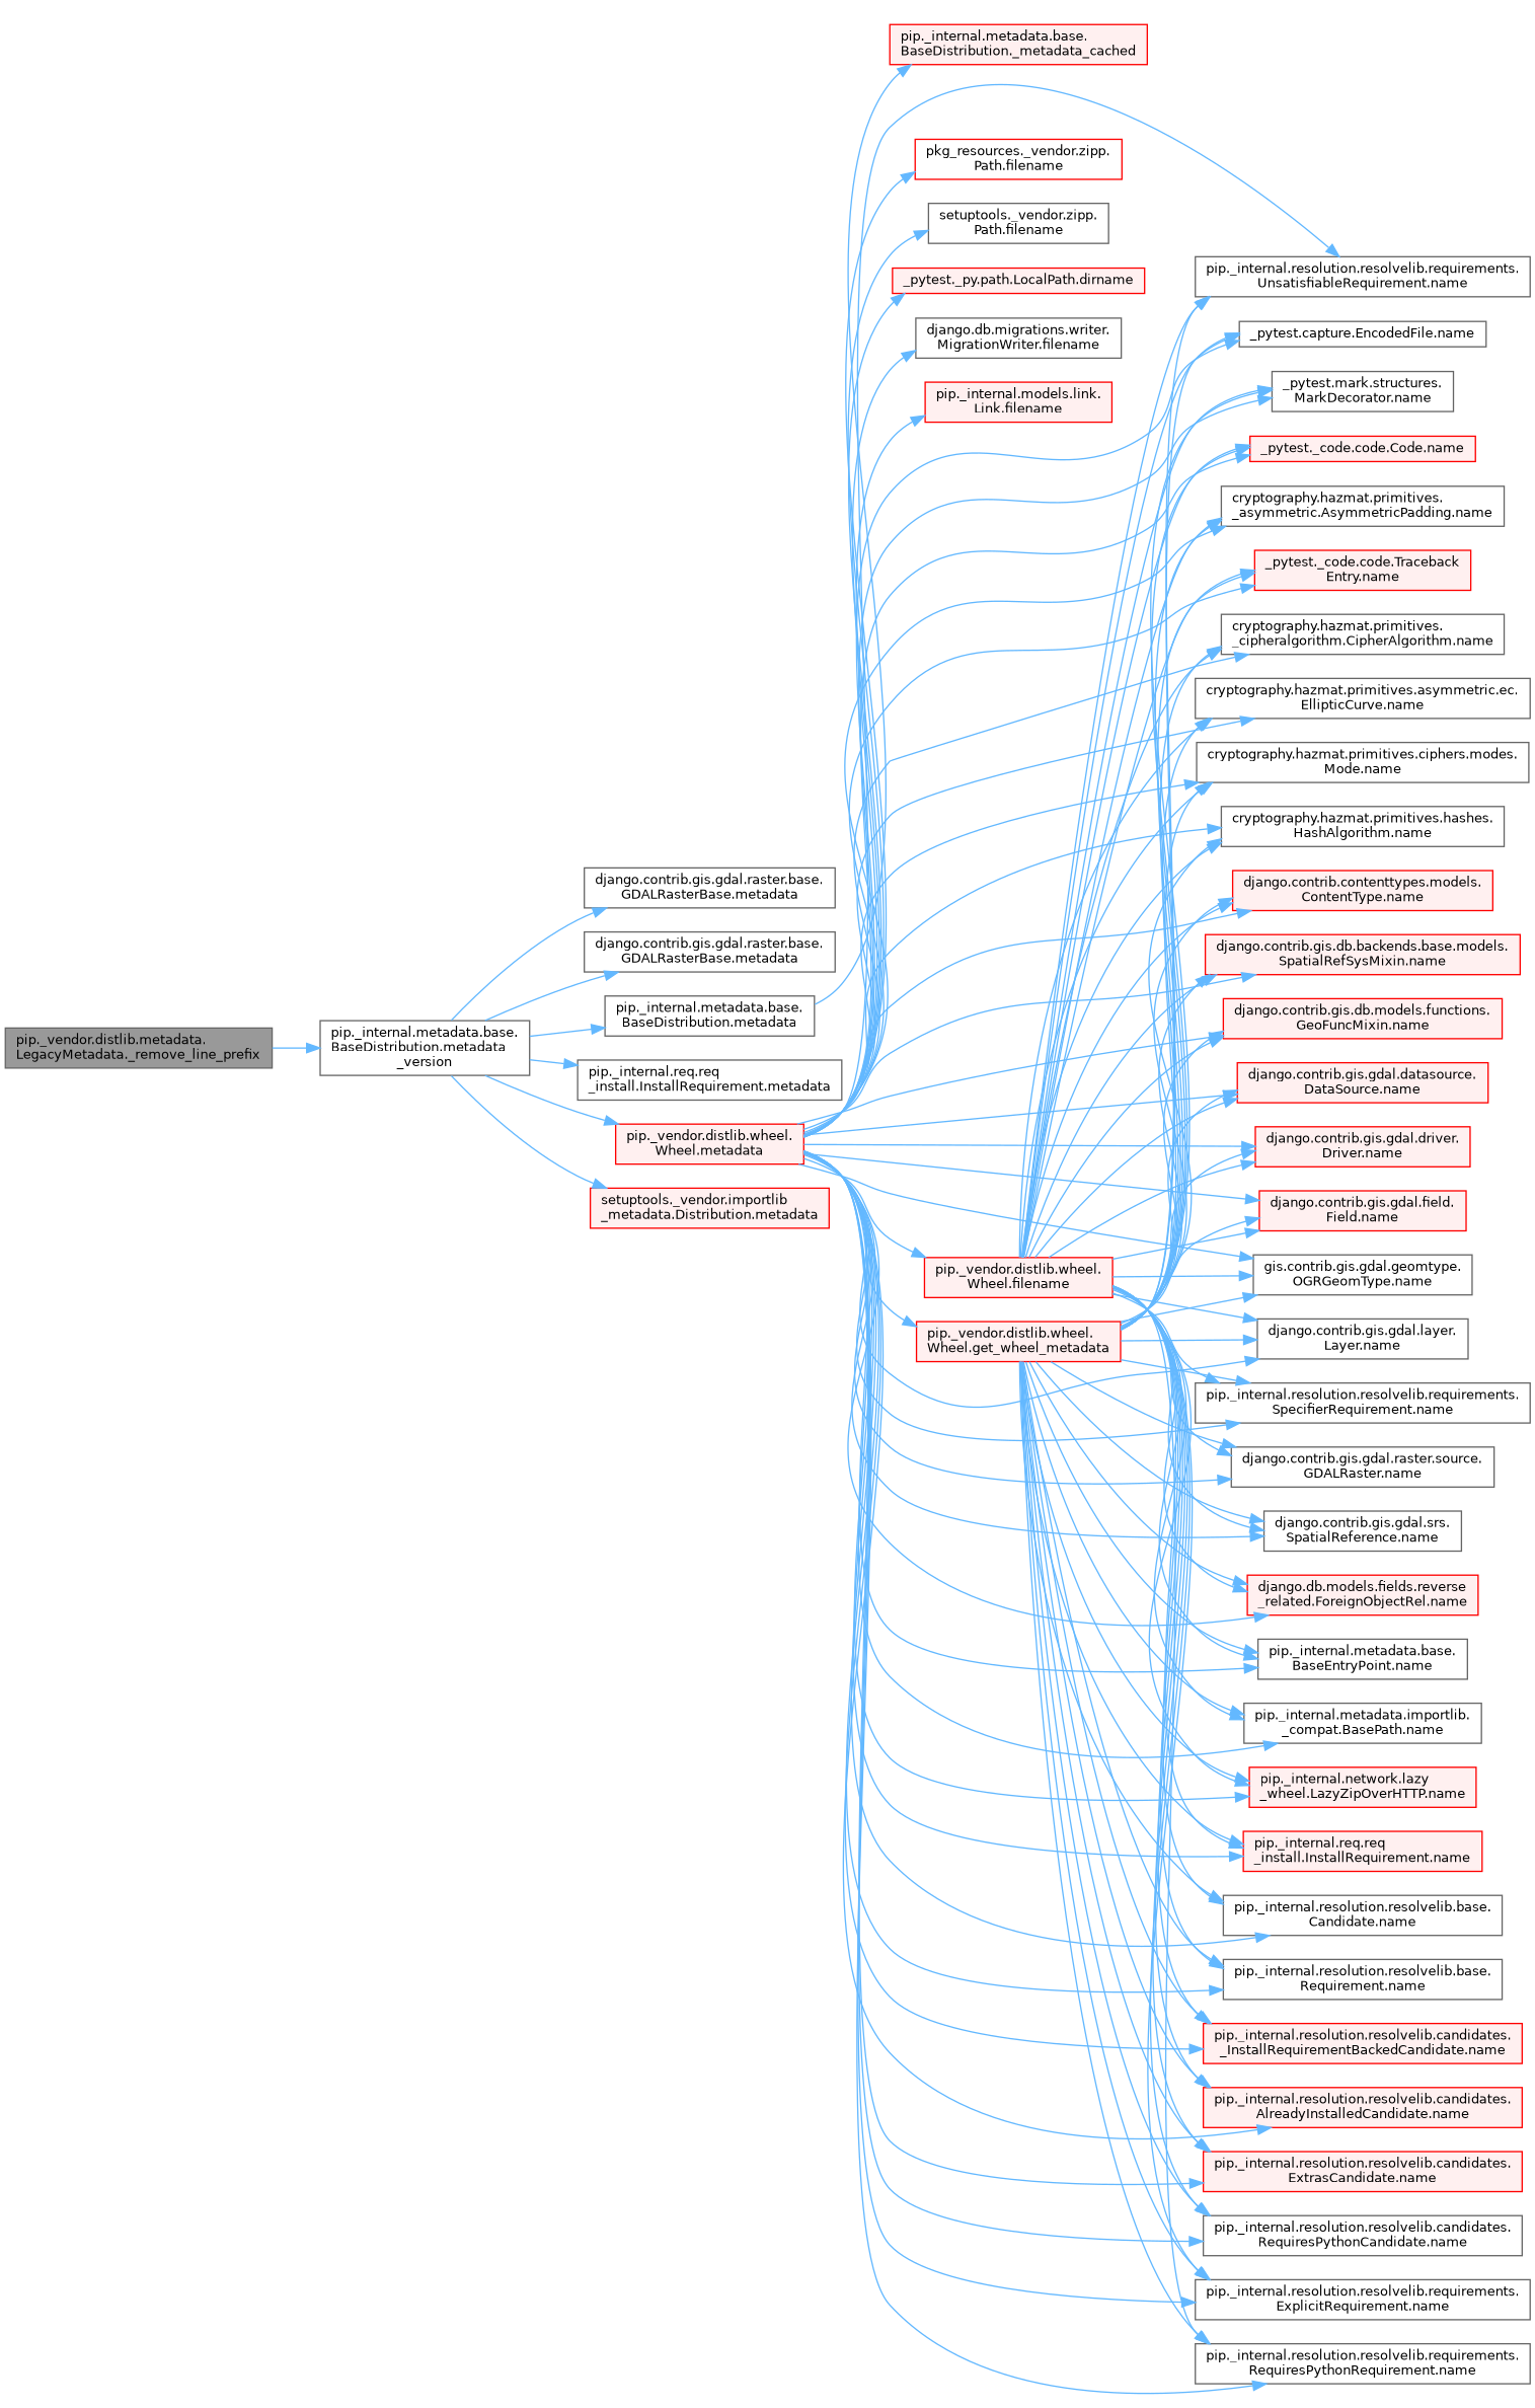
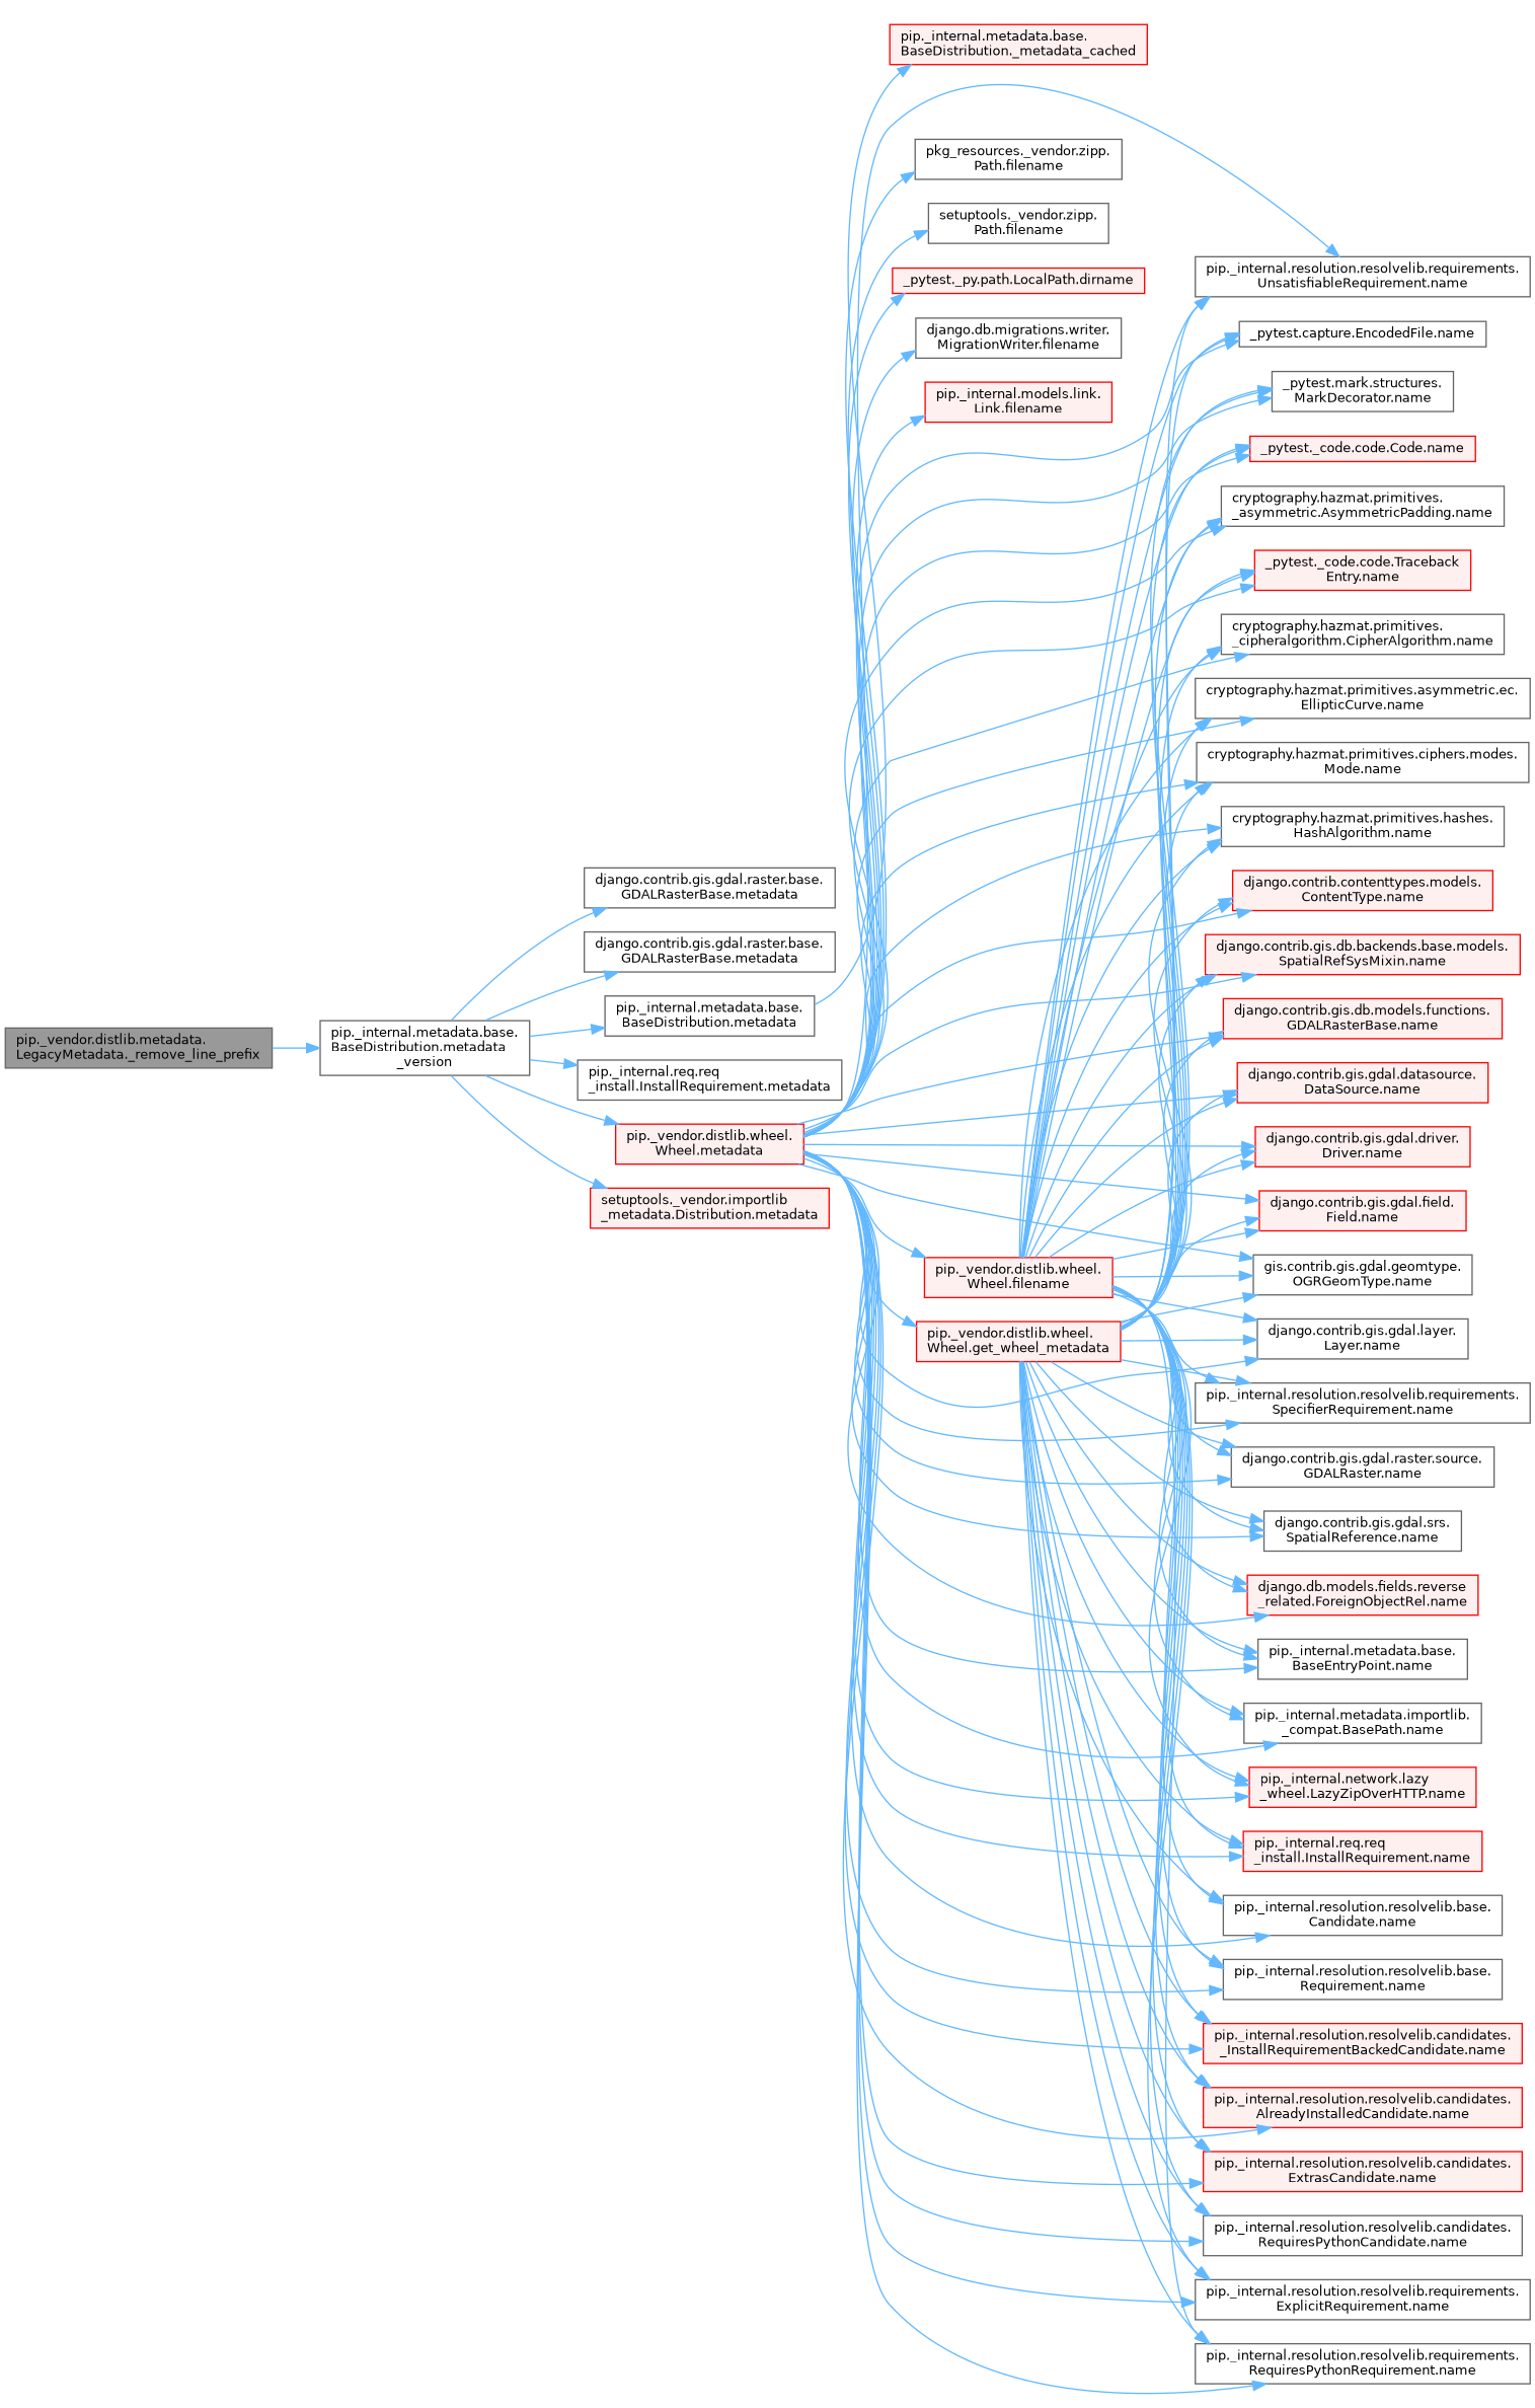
  digraph {
    rankdir=LR
    node [color=grey40 fillcolor=white fontname=Helvetica fontsize=10 shape=box style=filled]
    edge [color=steelblue1 fontname=Helvetica fontsize=10 labelfontname=Helvetica labelfontsize=10 style=solid]
    n1 [color=gray40 fillcolor=grey60 fontcolor=black height=0.2 label="pip._vendor.distlib.metadata.\lLegacyMetadata._remove_line_prefix" width=0.4]
    n2 [height=0.2 label="pip._internal.metadata.base.\lBaseDistribution.metadata\l_version" width=0.4]
    n3 [height=0.2 label="django.contrib.gis.gdal.raster.base.\lGDALRasterBase.metadata" width=0.4]
    n4 [height=0.2 label="django.contrib.gis.gdal.raster.base.\lGDALRasterBase.metadata" width=0.4]
    n5 [height=0.2 label="pip._internal.metadata.base.\lBaseDistribution.metadata" width=0.4]
    n6 [height=0.2 label="pip._internal.req.req\l_install.InstallRequirement.metadata" width=0.4]
    n7 [color=red fillcolor="#FFF0F0" height=0.2 label="pip._vendor.distlib.wheel.\lWheel.metadata" width=0.4]
    n8 [color=red fillcolor="#FFF0F0" height=0.2 label="setuptools._vendor.importlib\l_metadata.Distribution.metadata" width=0.4]
    n9 [color=red fillcolor="#FFF0F0" height=0.2 label="pip._internal.metadata.base.\lBaseDistribution._metadata_cached" width=0.4]
    n10 [color=red fillcolor="#FFF0F0" height=0.2 label="_pytest._py.path.LocalPath.dirname" width=0.4]
    n11 [height=0.2 label="django.db.migrations.writer.\lMigrationWriter.filename" width=0.4]
    n12 [color=red fillcolor="#FFF0F0" height=0.2 label="pip._internal.models.link.\lLink.filename" width=0.4]
    n13 [color=red fillcolor="#FFF0F0" height=0.2 label="pip._vendor.distlib.wheel.\lWheel.filename" width=0.4]
    n14 [color=red fillcolor="#FFF0F0" height=0.2 label="_pytest._code.code.Code.name" width=0.4]
    n15 [color=red fillcolor="#FFF0F0" height=0.2 label="_pytest._code.code.Traceback\lEntry.name" width=0.4]
    n16 [height=0.2 label="_pytest.capture.EncodedFile.name" width=0.4]
    n17 [height=0.2 label="_pytest.mark.structures.\lMarkDecorator.name" width=0.4]
    n18 [height=0.2 label="cryptography.hazmat.primitives.\l_asymmetric.AsymmetricPadding.name" width=0.4]
    n19 [height=0.2 label="cryptography.hazmat.primitives.\l_cipheralgorithm.CipherAlgorithm.name" width=0.4]
    n20 [height=0.2 label="cryptography.hazmat.primitives.asymmetric.ec.\lEllipticCurve.name" width=0.4]
    n21 [height=0.2 label="cryptography.hazmat.primitives.ciphers.modes.\lMode.name" width=0.4]
    n22 [height=0.2 label="cryptography.hazmat.primitives.hashes.\lHashAlgorithm.name" width=0.4]
    n23 [color=red fillcolor="#FFF0F0" height=0.2 label="django.contrib.contenttypes.models.\lContentType.name" width=0.4]
    n24 [color=red fillcolor="#FFF0F0" height=0.2 label="django.contrib.gis.db.backends.base.models.\lSpatialRefSysMixin.name" width=0.4]
-   n25 [color=red fillcolor="#FFF0F0" height=0.2 label="django.contrib.gis.db.models.functions.\lGeoFuncMixin.name" width=0.4]
+   n25 [color=red fillcolor="#FFF0F0" height=0.2 label="django.contrib.gis.db.models.functions.\lGDALRasterBase.name" width=0.4]
    n26 [color=red fillcolor="#FFF0F0" height=0.2 label="django.contrib.gis.gdal.datasource.\lDataSource.name" width=0.4]
    n27 [color=red fillcolor="#FFF0F0" height=0.2 label="django.contrib.gis.gdal.driver.\lDriver.name" width=0.4]
    n28 [color=red fillcolor="#FFF0F0" height=0.2 label="django.contrib.gis.gdal.field.\lField.name" width=0.4]
    n29 [height=0.2 label="gis.contrib.gis.gdal.geomtype.\lOGRGeomType.name" width=0.4]
    n30 [height=0.2 label="django.contrib.gis.gdal.layer.\lLayer.name" width=0.4]
    n31 [height=0.2 label="django.contrib.gis.gdal.raster.source.\lGDALRaster.name" width=0.4]
    n32 [height=0.2 label="django.contrib.gis.gdal.srs.\lSpatialReference.name" width=0.4]
    n33 [color=red fillcolor="#FFF0F0" height=0.2 label="django.db.models.fields.reverse\l_related.ForeignObjectRel.name" width=0.4]
    n34 [height=0.2 label="pip._internal.metadata.base.\lBaseEntryPoint.name" width=0.4]
    n35 [height=0.2 label="pip._internal.metadata.importlib.\l_compat.BasePath.name" width=0.4]
    n36 [color=red fillcolor="#FFF0F0" height=0.2 label="pip._internal.network.lazy\l_wheel.LazyZipOverHTTP.name" width=0.4]
    n37 [color=red fillcolor="#FFF0F0" height=0.2 label="pip._internal.req.req\l_install.InstallRequirement.name" width=0.4]
    n38 [height=0.2 label="pip._internal.resolution.resolvelib.base.\lCandidate.name" width=0.4]
    n39 [height=0.2 label="pip._internal.resolution.resolvelib.base.\lRequirement.name" width=0.4]
    n40 [color=red fillcolor="#FFF0F0" height=0.2 label="pip._internal.resolution.resolvelib.candidates.\l_InstallRequirementBackedCandidate.name" width=0.4]
    n41 [color=red fillcolor="#FFF0F0" height=0.2 label="pip._internal.resolution.resolvelib.candidates.\lAlreadyInstalledCandidate.name" width=0.4]
    n42 [color=red fillcolor="#FFF0F0" height=0.2 label="pip._internal.resolution.resolvelib.candidates.\lExtrasCandidate.name" width=0.4]
    n43 [height=0.2 label="pip._internal.resolution.resolvelib.candidates.\lRequiresPythonCandidate.name" width=0.4]
    n44 [height=0.2 label="pip._internal.resolution.resolvelib.requirements.\lExplicitRequirement.name" width=0.4]
    n45 [height=0.2 label="pip._internal.resolution.resolvelib.requirements.\lRequiresPythonRequirement.name" width=0.4]
    n46 [height=0.2 label="pip._internal.resolution.resolvelib.requirements.\lSpecifierRequirement.name" width=0.4]
    n47 [height=0.2 label="pip._internal.resolution.resolvelib.requirements.\lUnsatisfiableRequirement.name" width=0.4]
-   n48 [color=red height=0.2 label="pkg_resources._vendor.zipp.\lPath.filename" width=0.4]
+   n48 [height=0.2 label="pkg_resources._vendor.zipp.\lPath.filename" width=0.4]
    n49 [height=0.2 label="setuptools._vendor.zipp.\lPath.filename" width=0.4]
    n50 [color=red fillcolor="#FFF0F0" height=0.2 label="pip._vendor.distlib.wheel.\lWheel.get_wheel_metadata" width=0.4]
    n1 -> n2
    n2 -> n3
    n2 -> n4
    n2 -> n5
    n2 -> n6
    n2 -> n7
    n2 -> n8
    n5 -> n9
    n7 -> n10
    n7 -> n11
    n7 -> n12
    n7 -> n13
    n7 -> n14
    n7 -> n15
    n7 -> n16
    n7 -> n17
    n7 -> n18
    n7 -> n19
    n7 -> n20
    n7 -> n21
    n7 -> n22
    n7 -> n23
    n7 -> n24
    n7 -> n25
    n7 -> n26
    n7 -> n27
    n7 -> n28
    n7 -> n29
    n7 -> n30
    n7 -> n31
    n7 -> n32
    n7 -> n33
    n7 -> n34
    n7 -> n35
    n7 -> n36
    n7 -> n37
    n7 -> n38
    n7 -> n39
    n7 -> n40
    n7 -> n41
    n7 -> n42
    n7 -> n43
    n7 -> n44
    n7 -> n45
    n7 -> n46
    n7 -> n47
    n7 -> n48
    n7 -> n49
    n7 -> n50
    n13 -> n14
    n13 -> n15
    n13 -> n16
    n13 -> n17
    n13 -> n18
    n13 -> n19
    n13 -> n20
    n13 -> n21
    n13 -> n22
    n13 -> n23
    n13 -> n24
    n13 -> n25
    n13 -> n26
    n13 -> n27
    n13 -> n28
    n13 -> n29
    n13 -> n30
    n13 -> n31
    n13 -> n32
    n13 -> n33
    n13 -> n34
    n13 -> n35
    n13 -> n36
    n13 -> n37
    n13 -> n38
    n13 -> n39
    n13 -> n40
    n13 -> n41
    n13 -> n42
    n13 -> n43
    n13 -> n44
    n13 -> n45
    n13 -> n46
    n13 -> n47
    n50 -> n14
    n50 -> n15
    n50 -> n16
    n50 -> n17
    n50 -> n18
    n50 -> n19
    n50 -> n20
    n50 -> n21
    n50 -> n22
    n50 -> n23
    n50 -> n24
    n50 -> n25
    n50 -> n26
    n50 -> n27
    n50 -> n28
    n50 -> n29
    n50 -> n30
    n50 -> n31
    n50 -> n32
    n50 -> n33
    n50 -> n34
    n50 -> n35
    n50 -> n36
    n50 -> n37
    n50 -> n38
    n50 -> n39
    n50 -> n40
    n50 -> n41
    n50 -> n42
    n50 -> n43
    n50 -> n44
    n50 -> n45
    n50 -> n46
    n50 -> n47
  }
